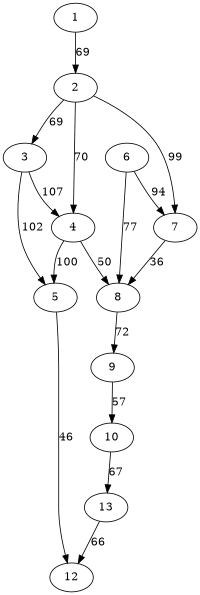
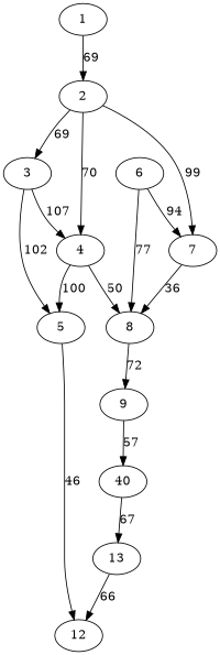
  digraph {
    1
    2
    6
    7
    8
    3
    4
    9
    5
    12
-   10
+   10 [label=40]
    n12 [label=13]
    1 -> 2 [label=69]
    2 -> 7 [label=99]
    2 -> 3 [label=69]
    2 -> 4 [label=70]
    6 -> 7 [label=94]
    6 -> 8 [label=77]
    7 -> 8 [label=36]
    8 -> 9 [label=72]
    3 -> 4 [label=107]
    3 -> 5 [label=102]
    4 -> 8 [label=50]
    4 -> 5 [label=100]
    9 -> 10 [label=57]
    5 -> 12 [label=46]
    10 -> n12 [label=67]
    n12 -> 12 [label=66]
  }
